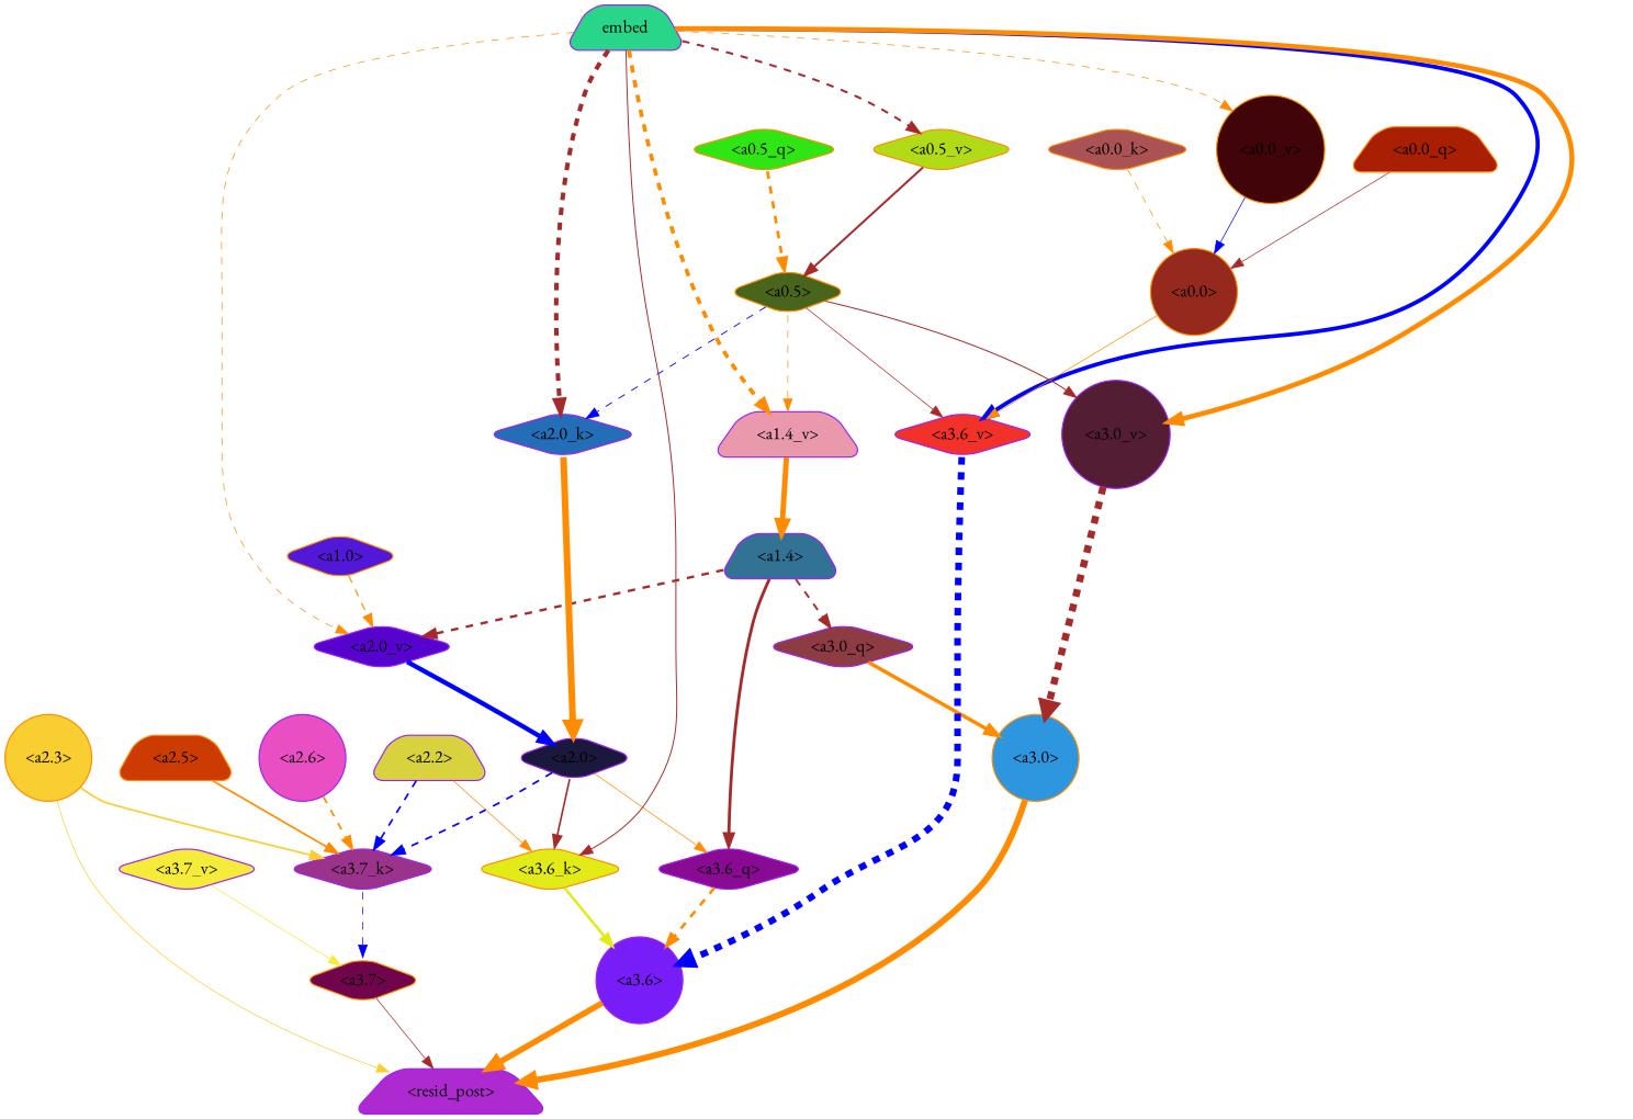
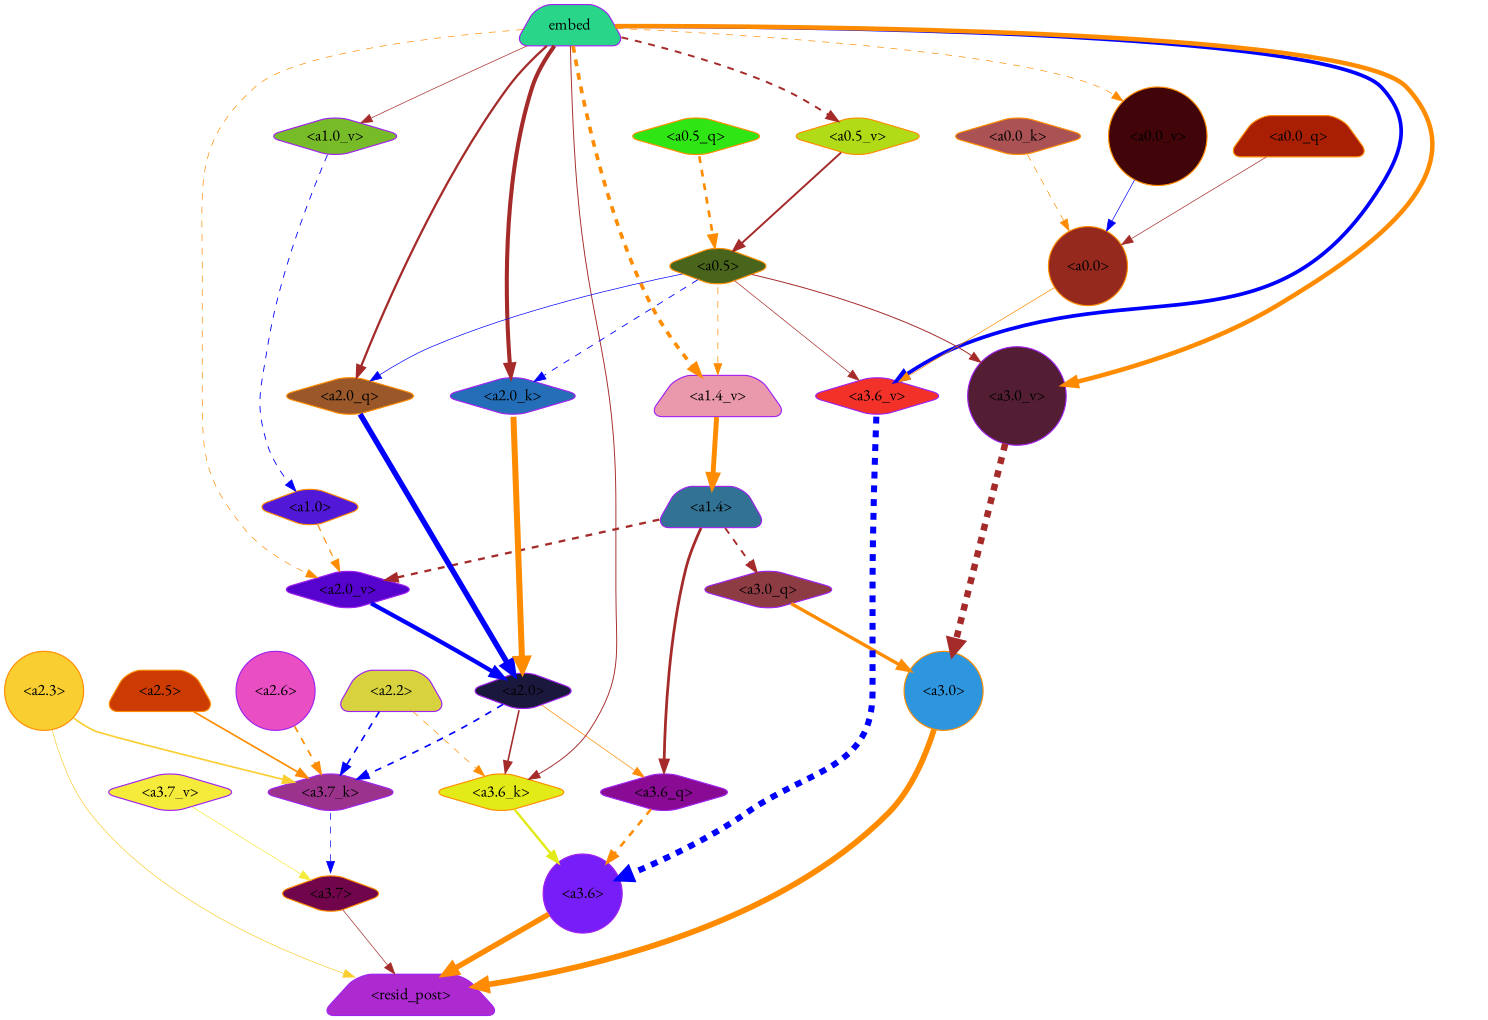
  strict digraph {
    fontname="EB Garamond"
    splines=true
    node [color=purple fontname="EB Garamond" shape=diamond style="filled, rounded"]
    edge [color=darkorange fontname="EB Garamond" penwidth=0.6 style=solid]
    "<a3.7>" [color=darkorange fillcolor="#71054c"]
    "<resid_post>" [fillcolor="#ac2acf" shape=trapezium]
    "<a3.6>" [fillcolor="#771df7" shape=circle]
    "<a3.0>" [color=darkorange fillcolor="#2e96de" shape=circle]
    "<a2.3>" [color=darkorange fillcolor="#f9ce31" shape=circle]
    "<a3.7_k>" [fillcolor="#9b338c"]
    "<a3.6_q>" [fillcolor="#890a93"]
    "<a3.0_q>" [fillcolor="#8d3c43"]
    "<a3.6_k>" [color=darkorange fillcolor="#e2ea18"]
    "<a3.7_v>" [fillcolor="#f5eb3b"]
    "<a3.6_v>" [fillcolor="#f23129"]
    "<a3.0_v>" [fillcolor="#531d33" shape=circle]
    "<a2.0>" [fillcolor="#1b183d"]
    "<a1.4>" [fillcolor="#327395" shape=trapezium]
    "<a2.0_v>" [fillcolor="#5603ce"]
    "<a2.6>" [fillcolor="#ea4ec3" shape=circle]
    "<a2.5>" [color=darkorange fillcolor="#cc3b01" shape=trapezium]
    "<a2.2>" [fillcolor="#d7d23e" shape=trapezium]
    embed [fillcolor="#28d589" shape=trapezium]
+   "<a2.0_q>" [color=darkorange fillcolor="#99572a"]
    "<a2.0_k>" [fillcolor="#236eb7"]
    "<a1.4_v>" [fillcolor="#ea99ac" shape=trapezium]
+   "<a1.0_v>" [fillcolor="#78bb29"]
    "<a0.5_v>" [color=darkorange fillcolor="#b2db17"]
    "<a0.0_v>" [color=darkorange fillcolor="#400409" shape=circle]
    "<a1.0>" [color=darkorange fillcolor="#5218d7"]
    "<a0.5>" [color=darkorange fillcolor="#49651c"]
    "<a0.0>" [color=darkorange fillcolor="#96291e" shape=circle]
    "<a0.5_q>" [color=darkorange fillcolor="#2fe513"]
    "<a0.0_q>" [color=darkorange fillcolor="#a81f04" shape=trapezium]
    "<a0.0_k>" [color=darkorange fillcolor="#ab5255"]
    "<a3.7>" -> "<resid_post>" [color=brown]
    "<a3.6>" -> "<resid_post>" [penwidth=4.749041676521301]
    "<a3.0>" -> "<resid_post>" [penwidth=5.004215121269226]
    "<a2.3>" -> "<resid_post>" [color="#f9ce31" style=""]
    "<a2.3>" -> "<a3.7_k>" [color="#f9ce31" penwidth=1.4559586644172668 style=""]
    "<a3.7_k>" -> "<a3.7>" [color=blue style=dashed]
    "<a3.6_q>" -> "<a3.6>" [penwidth=2.199681341648102 style=dashed]
    "<a3.0_q>" -> "<a3.0>" [penwidth=2.9459195733070374]
    "<a3.6_k>" -> "<a3.6>" [color="#e2ea18" penwidth=2.13908451795578 style=""]
    "<a3.7_v>" -> "<a3.7>" [color="#f5eb3b" style=""]
    "<a3.6_v>" -> "<a3.6>" [color=blue penwidth=5.297133803367615 style=dashed]
    "<a3.0_v>" -> "<a3.0>" [color=brown penwidth=5.680712580680847 style=dashed]
    "<a2.0>" -> "<a3.7_k>" [color=blue penwidth=1.4582423567771912 style=dashed]
    "<a2.0>" -> "<a3.6_q>"
    "<a2.0>" -> "<a3.6_k>" [color=brown penwidth=1.3792681694030762]
    "<a1.4>" -> "<a3.6_q>" [color=brown penwidth=2.419991135597229]
    "<a1.4>" -> "<a3.0_q>" [color=brown penwidth=1.6166993975639343 style=dashed]
    "<a1.4>" -> "<a2.0_v>" [color=brown penwidth=2.0025704503059387 style=dashed]
    "<a2.0_v>" -> "<a2.0>" [color=blue penwidth=3.7105380296707153]
    "<a2.6>" -> "<a3.7_k>" [penwidth=1.468173325061798 style=dashed]
    "<a2.5>" -> "<a3.7_k>" [penwidth=1.457568109035492]
    "<a2.2>" -> "<a3.7_k>" [color=blue penwidth=1.4199435114860535 style=dashed]
-   "<a2.2>" -> "<a3.6_k>"
+   "<a2.2>" -> "<a3.6_k>" [style=dashed]
    embed -> "<a3.6_k>" [color=brown penwidth=0.8273519277572632]
    embed -> "<a3.6_v>" [color=blue penwidth=3.2414157912135124]
    embed -> "<a3.0_v>" [penwidth=3.929257571697235]
    embed -> "<a2.0_v>" [style=dashed]
-   embed -> "<a2.0_k>" [color=brown penwidth=3.5506991147994995 style=dashed]
+   embed -> "<a2.0_q>" [color=brown penwidth=1.964182734489441]
+   embed -> "<a2.0_k>" [color=brown penwidth=3.5506991147994995]
    embed -> "<a1.4_v>" [penwidth=3.168231725692749 style=dashed]
+   embed -> "<a1.0_v>" [color=brown]
    embed -> "<a0.5_v>" [color=brown penwidth=1.7111363410949707 style=dashed]
    embed -> "<a0.0_v>" [style=dashed]
+   "<a2.0_q>" -> "<a2.0>" [color=blue penwidth=4.792815744876862]
    "<a2.0_k>" -> "<a2.0>" [penwidth=5.262323796749115]
    "<a1.4_v>" -> "<a1.4>" [penwidth=4.302925705909729]
+   "<a1.0_v>" -> "<a1.0>" [color=blue penwidth=0.751367449760437 style=dashed]
    "<a0.5_v>" -> "<a0.5>" [color=brown penwidth=1.711136817932129]
    "<a0.0_v>" -> "<a0.0>" [color=blue]
    "<a1.0>" -> "<a2.0_v>" [penwidth=1.0112443566322327 style=dashed]
    "<a0.5>" -> "<a3.6_v>" [color=brown]
    "<a0.5>" -> "<a3.0_v>" [color=brown penwidth=0.8535017371177673]
+   "<a0.5>" -> "<a2.0_q>" [color=blue]
    "<a0.5>" -> "<a2.0_k>" [color=blue penwidth=0.7573999166488647 style=dashed]
    "<a0.5>" -> "<a1.4_v>" [style=dashed]
    "<a0.0>" -> "<a3.6_v>"
    "<a0.5_q>" -> "<a0.5>" [penwidth=2.3275599479675293 style=dashed]
    "<a0.0_q>" -> "<a0.0>" [color=brown]
    "<a0.0_k>" -> "<a0.0>" [style=dashed]
  }
